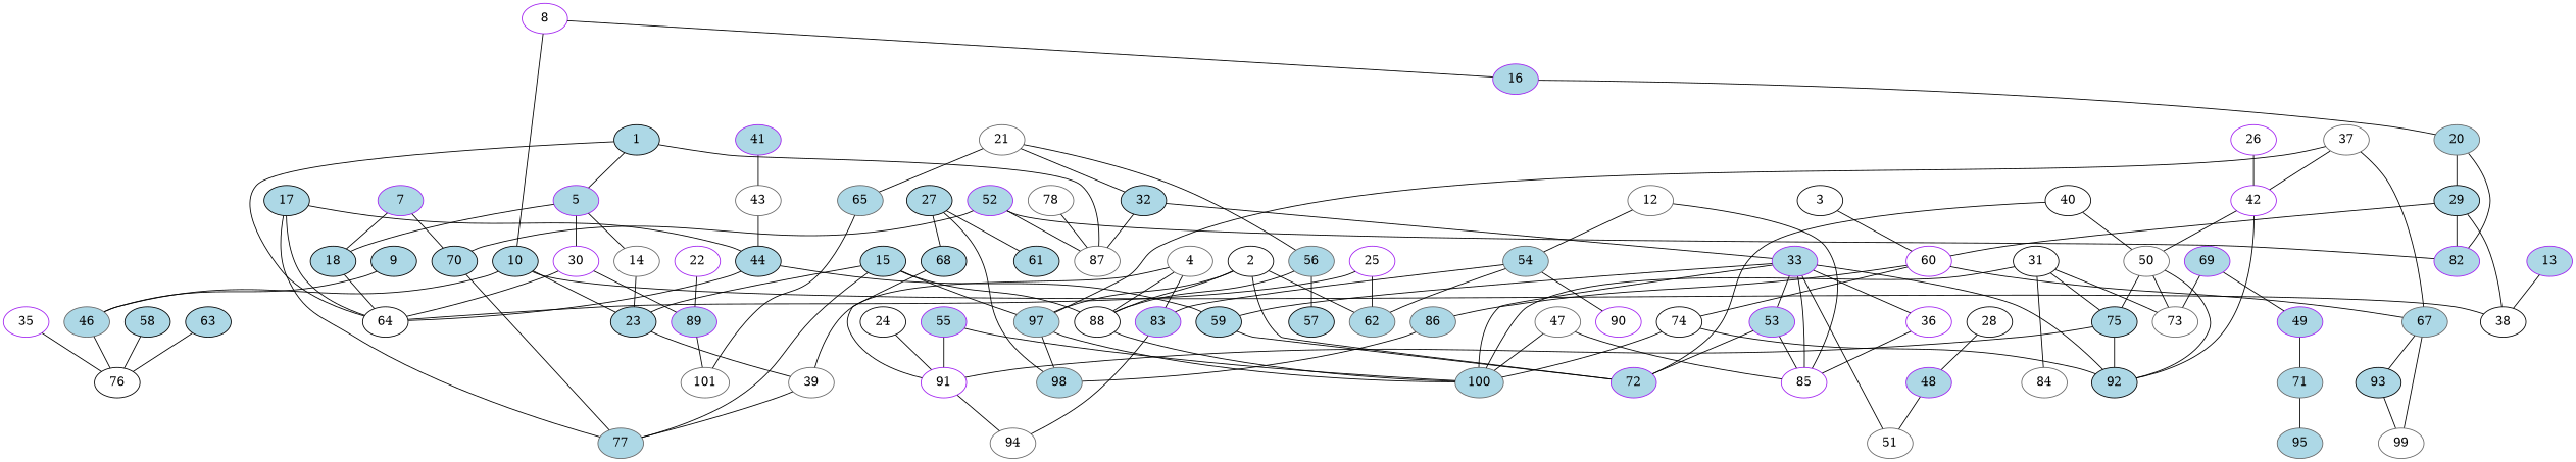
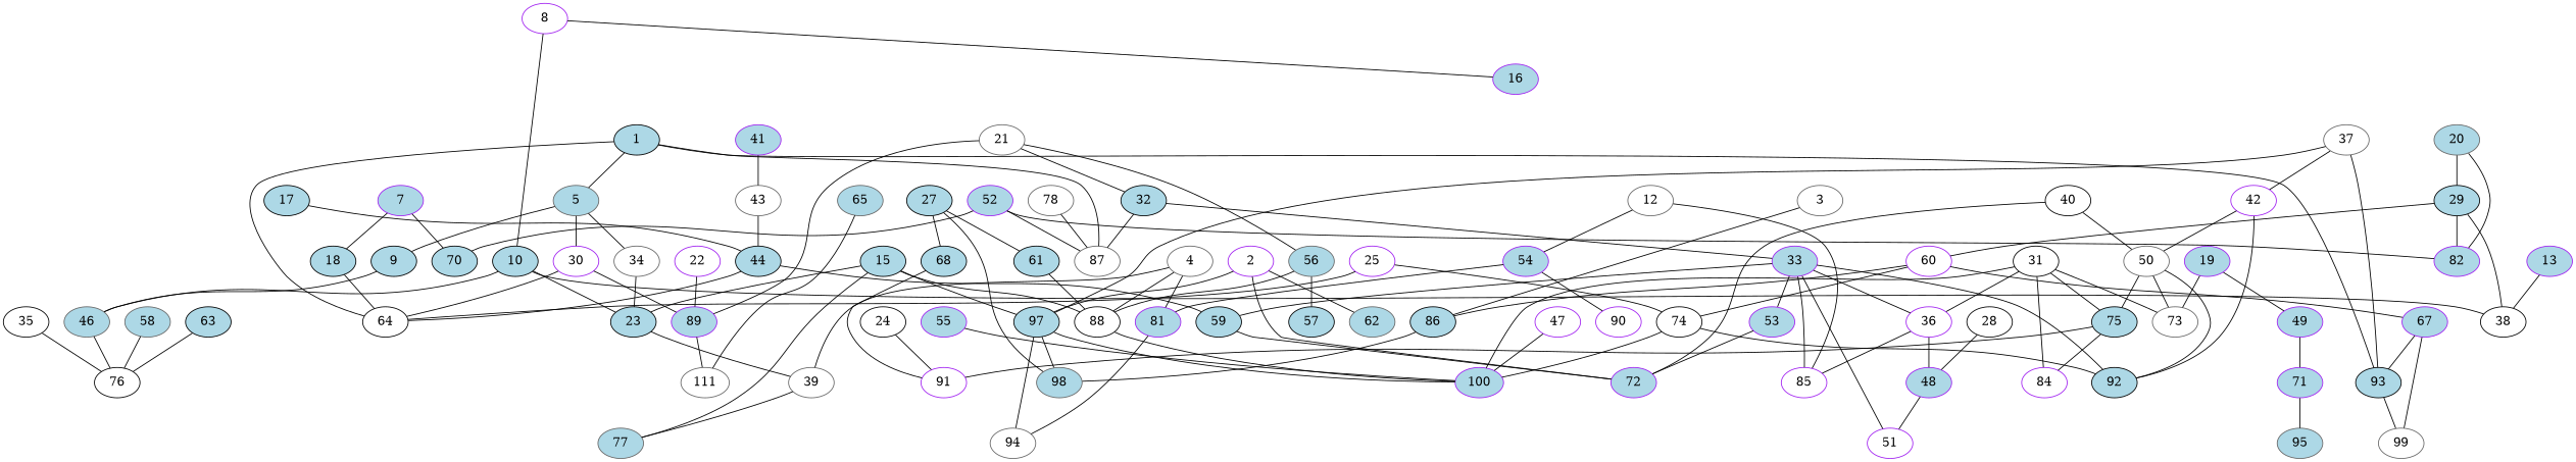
  graph {
    node [color=gray40 fillcolor=lightblue style=filled]
    edge [weight=1.0]
-   5 [color=purple]
+   5
    1 [color=black]
    64 [color=black fillcolor=white]
    87 [fillcolor=white]
    93 [color=black]
    9 [color=black]
-   14 [fillcolor=white]
+   14 [fillcolor=white label=34]
    30 [color=purple fillcolor=white]
    99 [fillcolor=white]
-   2 [color=black fillcolor=white]
+   2 [color=purple fillcolor=white]
    62
    72 [color=purple]
-   97
+   97 [color=black]
    98
-   100
-   3 [color=black fillcolor=white]
-   86
+   100 [color=purple]
+   3 [fillcolor=white]
+   86 [color=black]
    4 [fillcolor=white]
    39 [fillcolor=white]
-   83 [color=purple]
+   83 [color=purple label=81]
    88 [color=black fillcolor=white]
    77
    94 [fillcolor=white]
    46
    23 [color=black]
    89 [color=purple]
    28 [color=black fillcolor=white]
    48 [color=purple]
    7 [color=purple]
    18 [color=black]
    70 [color=black]
    8 [color=purple fillcolor=white]
    10 [color=black]
    16 [color=purple]
    38 [color=black fillcolor=white]
    20
    76 [color=black fillcolor=white]
    n38 [color=purple label=13]
    12 [fillcolor=white]
-   54
+   54 [color=purple]
    85 [color=purple fillcolor=white]
    n42 [color=purple fillcolor=white label=90]
    15 [color=black]
    29 [color=black]
    82 [color=purple]
    17 [color=black]
    44 [color=black]
    59 [color=black]
-   19 [color=purple label=69]
+   19 [color=purple]
    49 [color=purple]
    73 [fillcolor=white]
-   71
+   71 [color=purple]
    60 [color=purple fillcolor=white]
    21 [fillcolor=white]
    32 [color=black]
    56
    33 [color=purple]
    57 [color=black]
-   101 [fillcolor=white]
+   101 [fillcolor=white label=111]
    22 [color=purple fillcolor=white]
    24 [color=black fillcolor=white]
    91 [color=purple fillcolor=white]
    25 [color=purple fillcolor=white]
    74 [color=black fillcolor=white]
    92 [color=black]
-   26 [color=purple fillcolor=white]
    42 [color=purple fillcolor=white]
    50 [fillcolor=white]
    27 [color=black]
    61 [color=black]
    68 [color=black]
-   51 [fillcolor=white]
-   67
+   51 [color=purple fillcolor=white]
+   67 [color=purple]
    31 [color=black fillcolor=white]
    36 [color=purple fillcolor=white]
    75 [color=black]
-   84 [fillcolor=white]
+   84 [color=purple fillcolor=white]
    53 [color=purple]
-   35 [color=purple fillcolor=white]
+   35 [color=black fillcolor=white]
    37 [fillcolor=white]
    40 [color=black fillcolor=white]
    41 [color=purple]
    43 [fillcolor=white]
-   47 [fillcolor=white]
+   47 [color=purple fillcolor=white]
    95
    52 [color=purple]
    55 [color=purple]
-   58 [color=black]
+   58
    63 [color=black]
    65
    78 [fillcolor=white]
-   5 -- 18
+   5 -- 9
    5 -- 14
    5 -- 30
    1 -- 5
    1 -- 64
    1 -- 87
+   1 -- 93
    93 -- 99
    9 -- 46
    14 -- 23
    30 -- 64
    30 -- 89
    2 -- 62
    2 -- 72
    2 -- 97
    97 -- 98
    97 -- 100
-   3 -- 60
+   3 -- 86
    86 -- 98
    4 -- 39
    4 -- 83
    4 -- 88
    39 -- 77
    83 -- 94
    88 -- 100
    46 -- 76
    23 -- 39
    89 -- 101
    28 -- 48
    48 -- 51
    7 -- 18
    7 -- 70
    18 -- 64
-   70 -- 77
    8 -- 10
    8 -- 16
    10 -- 46
    10 -- 23
    10 -- 38
-   16 -- 20
    20 -- 29
    20 -- 82
    n38 -- 38
    12 -- 54
    12 -- 85
-   54 -- 62
    54 -- 83
    54 -- n42
    15 -- 97
    15 -- 88
    15 -- 77
    15 -- 23
    29 -- 38
    29 -- 82
    29 -- 60
-   17 -- 64
-   17 -- 77
    17 -- 44
    44 -- 64
    44 -- 59
    59 -- 72
    19 -- 49
    19 -- 73
    49 -- 71
    71 -- 95
    60 -- 86
    60 -- 74
    60 -- 67
-   21 -- 65
+   21 -- 89
    21 -- 32
    21 -- 56
    32 -- 87
    32 -- 33
    56 -- 88
    56 -- 57
-   33 -- 100
    33 -- 85
    33 -- 59
    33 -- 92
    33 -- 51
    33 -- 36
    33 -- 53
    22 -- 89
    24 -- 91
-   91 -- 94
+   97 -- 94
    25 -- 64
-   25 -- 62
+   25 -- 74
    74 -- 100
    74 -- 92
-   26 -- 42
    42 -- 92
    42 -- 50
    50 -- 73
    50 -- 92
    50 -- 75
    27 -- 98
    27 -- 61
    27 -- 68
-   2 -- 88
+   61 -- 88
    68 -- 91
    67 -- 93
    67 -- 99
    31 -- 100
    31 -- 73
+   31 -- 36
    31 -- 75
    31 -- 84
+   36 -- 48
    36 -- 85
    75 -- 91
-   75 -- 92
+   75 -- 84
    53 -- 72
-   53 -- 85
    35 -- 76
-   37 -- 67
+   37 -- 93
    37 -- 97
    37 -- 42
    40 -- 72
    40 -- 50
    41 -- 43
    43 -- 44
    47 -- 100
-   47 -- 85
    52 -- 87
    52 -- 70
    52 -- 82
    55 -- 100
-   55 -- 91
    58 -- 76
    63 -- 76
    65 -- 101
    78 -- 87
  }
